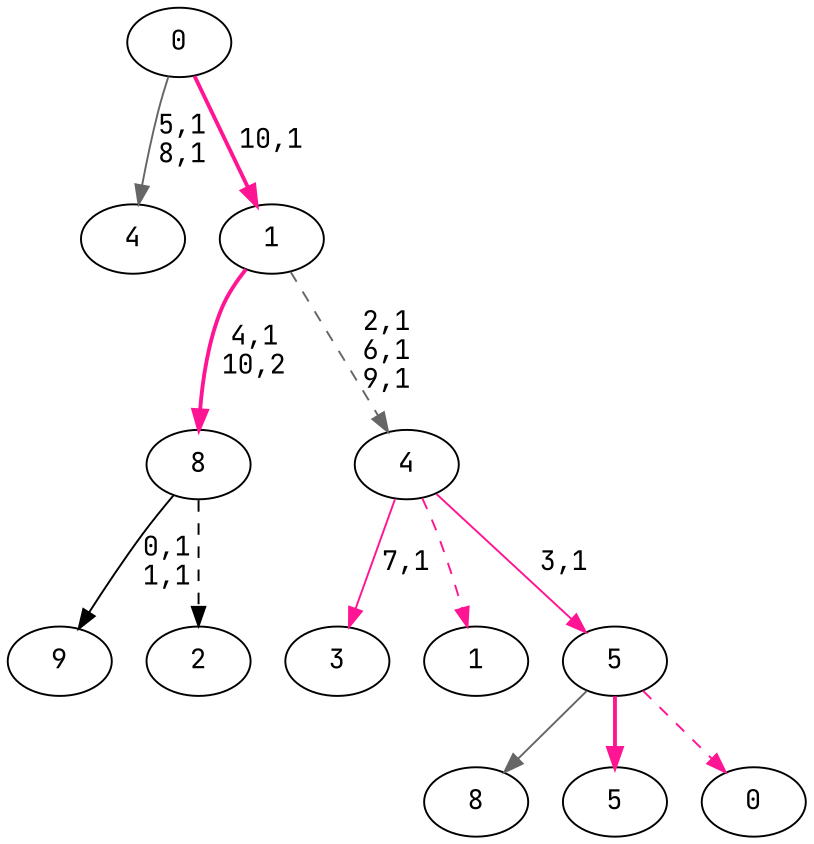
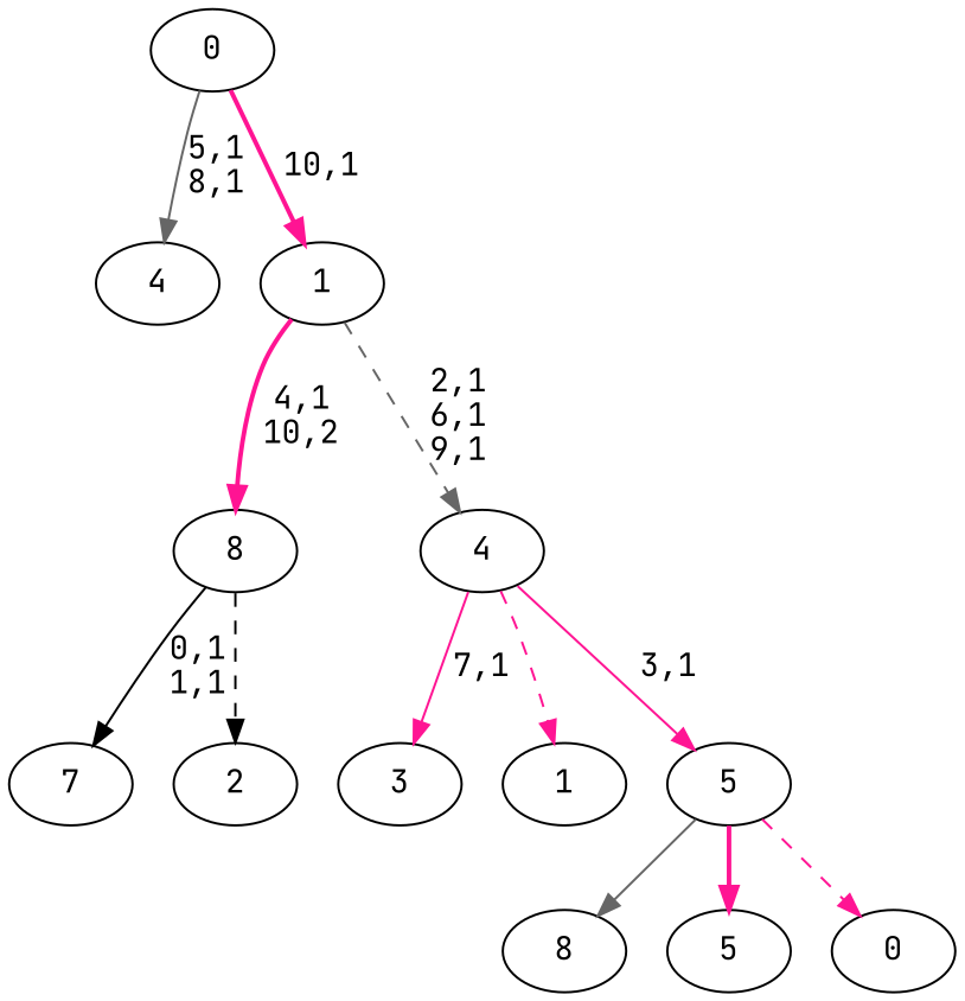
  digraph {
    fontname="JetBrains Mono"
    node [fontname="JetBrains Mono"]
    edge [color=deeppink fontname="JetBrains Mono" style=solid]
    n1 [label=8]
-   n2 [label=9]
+   n2 [label=7]
    n3 [label=5]
    n4 [label=4]
    n5 [label=3]
    n6 [label=2]
    8
    n8 [label=1]
    n9 [label=0]
    5
    4
    1
    0
    8 -> n2 [color=black label="0,1\n1,1"]
    8 -> n6 [color=black style=dashed]
    5 -> n1 [color=gray40]
    5 -> n3 [style=bold]
    5 -> n9 [style=dashed]
    4 -> n5 [label="7,1"]
    4 -> n8 [style=dashed]
    4 -> 5 [label="3,1"]
    1 -> 8 [label="4,1\n10,2" style=bold]
    1 -> 4 [color=gray40 label="2,1\n6,1\n9,1" style=dashed]
    0 -> n4 [color=gray40 label="5,1\n8,1"]
    0 -> 1 [label="10,1" style=bold]
  }
